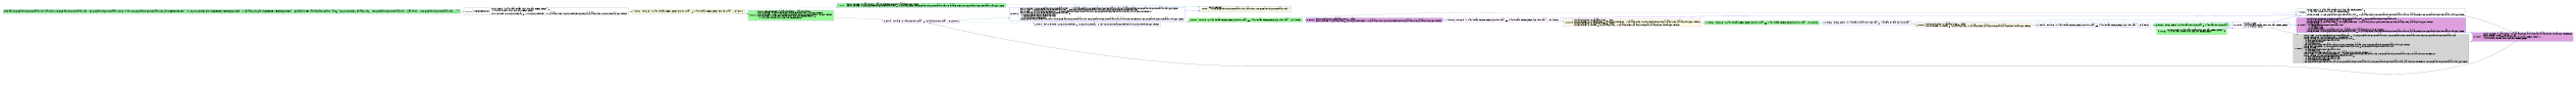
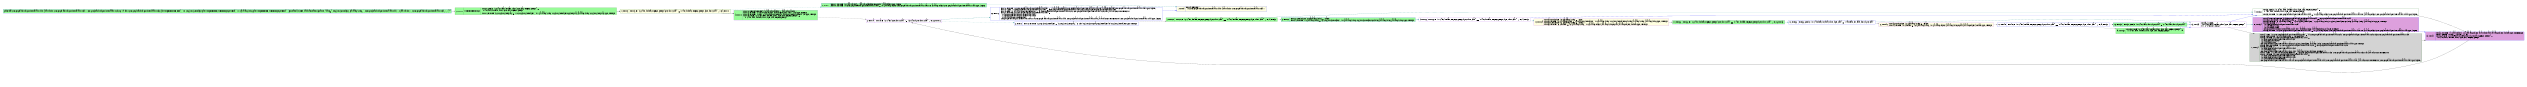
  digraph {
    rankdir=LR
    node [color=blue fillcolor=white shape=record style=filled]
    edge [color=teal]
-   n1 [color=darkgreen label="{0\:\ 0x0000|MTH_ENTER_BLOCK\l|0x0000: CONST  (r1 I:?[int, float, boolean, short, byte, char, OBJECT, ARRAY]) = \l  (0 ?[int, float, boolean, short, byte, char, OBJECT, ARRAY])\l \l0x0001: INVOKE  (r3 I:org.json.JSONArray) = (r10 I:org.json.JSONObject), (r11 I:java.lang.String) org.json.JSONObject.optJSONArray(java.lang.String):org.json.JSONArray type: VIRTUAL \l}"]
+   n1 [color=darkgreen fillcolor=palegreen label="{0\:\ 0x0000|MTH_ENTER_BLOCK\l|0x0000: CONST  (r1 I:?[int, float, boolean, short, byte, char, OBJECT, ARRAY]) = \l  (0 ?[int, float, boolean, short, byte, char, OBJECT, ARRAY])\l \l0x0001: INVOKE  (r3 I:org.json.JSONArray) = (r10 I:org.json.JSONObject), (r11 I:java.lang.String) org.json.JSONObject.optJSONArray(java.lang.String):org.json.JSONArray type: VIRTUAL \l}"]
    n2 [color=darkgreen fillcolor=lightyellow label="{1\:\ 0x0005|0x0005: IF  (r3 I:?[int, boolean, OBJECT, ARRAY, byte, short, char]) != (0 ?[int, boolean, OBJECT, ARRAY, byte, short, char])  \-\> B:4:0x0010 \l}"]
    n3 [fillcolor=palegreen label="{2\:\ 0x0007|0x0007: INVOKE  (r0 I:java.util.List) =  java.util.Collections.emptyList():java.util.List type: STATIC \l0x000b: INVOKE  (r0 I:com.google.android.gms.internal.ads.zzbbh) = (r0 I:java.lang.Object) com.google.android.gms.internal.ads.zzbas.zzm(java.lang.Object):com.google.android.gms.internal.ads.zzbbh type: STATIC \l}"]
    n4 [color=purple fillcolor=palegreen label="{4\:\ 0x0010|0x0010: NEW_INSTANCE  (r4 I:java.util.ArrayList) =  java.util.ArrayList \l0x0012: INVOKE  (r4 I:java.util.ArrayList) java.util.ArrayList.\<init\>():void type: DIRECT \l0x0015: INVOKE  (r5 I:int) = (r3 I:org.json.JSONArray) org.json.JSONArray.length():int type: VIRTUAL \l0x0019: MOVE  (r2 I:?[int, float, boolean, short, byte, char, OBJECT, ARRAY]) = \l  (r1 I:?[int, float, boolean, short, byte, char, OBJECT, ARRAY])\l \l}"]
    n5 [fillcolor=lightyellow label="{3\:\ 0x000f|0x000f: RETURN  \l  (r0 I:com.google.android.gms.internal.ads.zzbbi\<java.util.List\<com.google.android.gms.internal.ads.zzcbf\>\>)\l \l}"]
    n6 [color=purple label="{5\:\ 0x001a|0x001a: IF  (r2 I:?[int, byte, short, char]) \>= (r5 I:?[int, byte, short, char])  \-\> B:22:0x0078 \l}"]
    n7 [label="{6\:\ 0x001c|0x001c: INVOKE  (r6 I:org.json.JSONObject) = (r3 I:org.json.JSONArray), (r2 I:int) org.json.JSONArray.optJSONObject(int):org.json.JSONObject type: VIRTUAL \l}"]
    n8 [label="{22\:\ 0x0078|0x0078: INVOKE  (r0 I:com.google.android.gms.internal.ads.zzbbi) = (r4 I:java.lang.Iterable) com.google.android.gms.internal.ads.zzbas.zze(java.lang.Iterable):com.google.android.gms.internal.ads.zzbbi type: STATIC \l0x007c: SGET  (r1 I:com.google.android.gms.internal.ads.zzban) =  com.google.android.gms.internal.ads.zzcbd.zzdrp com.google.android.gms.internal.ads.zzban \l0x007e: IGET  (r2 I:java.util.concurrent.Executor) = (r9 I:com.google.android.gms.internal.ads.zzcbc) com.google.android.gms.internal.ads.zzcbc.zzfiv java.util.concurrent.Executor \l0x0080: INVOKE  (r0 I:com.google.android.gms.internal.ads.zzbbi) = \l  (r0 I:com.google.android.gms.internal.ads.zzbbi)\l  (r1 I:com.google.android.gms.internal.ads.zzban)\l  (r2 I:java.util.concurrent.Executor)\l com.google.android.gms.internal.ads.zzbas.zza(com.google.android.gms.internal.ads.zzbbi, com.google.android.gms.internal.ads.zzban, java.util.concurrent.Executor):com.google.android.gms.internal.ads.zzbbi type: STATIC \l}"]
    n9 [color=darkgreen fillcolor=palegreen label="{7\:\ 0x0020|0x0020: IF  (r6 I:?[int, boolean, OBJECT, ARRAY, byte, short, char]) == (0 ?[int, boolean, OBJECT, ARRAY, byte, short, char])  \-\> B:14:0x003c \l}"]
-   n10 [fillcolor=plum label="{8\:\ 0x0022|0x0022: CONST_STR  (r0 I:java.lang.String) =  \"name\" \l0x0024: INVOKE  (r7 I:java.lang.String) = (r6 I:org.json.JSONObject), (r0 I:java.lang.String) org.json.JSONObject.optString(java.lang.String):java.lang.String type: VIRTUAL \l}"]
+   n10 [fillcolor=palegreen label="{8\:\ 0x0022|0x0022: CONST_STR  (r0 I:java.lang.String) =  \"name\" \l0x0024: INVOKE  (r7 I:java.lang.String) = (r6 I:org.json.JSONObject), (r0 I:java.lang.String) org.json.JSONObject.optString(java.lang.String):java.lang.String type: VIRTUAL \l}"]
    n11 [color=darkgreen label="{14\:\ 0x003c|0x003c: CONST  (r0 I:?[int, float, boolean, short, byte, char, OBJECT, ARRAY]) = \l  (0 ?[int, float, boolean, short, byte, char, OBJECT, ARRAY])\l \l0x003d: INVOKE  (r0 I:com.google.android.gms.internal.ads.zzbbh) = (r0 I:java.lang.Object) com.google.android.gms.internal.ads.zzbas.zzm(java.lang.Object):com.google.android.gms.internal.ads.zzbbh type: STATIC \l}"]
    n12 [color=purple label="{9\:\ 0x0028|0x0028: IF  (r7 I:?[int, boolean, OBJECT, ARRAY, byte, short, char]) == (0 ?[int, boolean, OBJECT, ARRAY, byte, short, char])  \-\> B:14:0x003c \l}"]
    n13 [fillcolor=plum label="{15\:\ 0x0041|0x0041: INVOKE  (r4 I:java.util.List), (r0 I:java.lang.Object) java.util.List.add(java.lang.Object):boolean type: INTERFACE \l0x0044: ARITH  (r0 I:int) = (r2 I:int) + (1 int) \l0x0046: MOVE  (r2 I:?[int, float, boolean, short, byte, char, OBJECT, ARRAY]) = \l  (r0 I:?[int, float, boolean, short, byte, char, OBJECT, ARRAY])\l \l}"]
    n14 [color=purple fillcolor=lightyellow label="{10\:\ 0x002a|0x002a: CONST_STR  (r0 I:java.lang.String) =  \"type\" \l0x002c: INVOKE  (r0 I:java.lang.String) = (r6 I:org.json.JSONObject), (r0 I:java.lang.String) org.json.JSONObject.optString(java.lang.String):java.lang.String type: VIRTUAL \l0x0030: CONST_STR  (r8 I:java.lang.String) =  \"string\" \l0x0032: INVOKE  (r8 I:boolean) = (r8 I:java.lang.String), (r0 I:java.lang.Object) java.lang.String.equals(java.lang.Object):boolean type: VIRTUAL \l}"]
    n15 [color=purple fillcolor=palegreen label="{11\:\ 0x0036|0x0036: IF  (r8 I:?[int, boolean, OBJECT, ARRAY, byte, short, char]) == (0 ?[int, boolean, OBJECT, ARRAY, byte, short, char])  \-\> B:16:0x0048 \l}"]
    n16 [label="{12\:\ 0x0038|0x0038: CONST  (r0 I:?[boolean, int, float, short, byte, char]) = (1 ?[boolean, int, float, short, byte, char]) \l}"]
    n17 [color=purple fillcolor=lightyellow label="{16\:\ 0x0048|0x0048: CONST_STR  (r8 I:java.lang.String) =  \"image\" \l0x004a: INVOKE  (r0 I:boolean) = (r8 I:java.lang.String), (r0 I:java.lang.Object) java.lang.String.equals(java.lang.Object):boolean type: VIRTUAL \l}"]
    n18 [color=purple label="{13\:\ 0x0039|0x0039: SWITCH  \l  (r0 I:?[int, float, boolean, short, byte, char, OBJECT, ARRAY])\l k:[1, 2] t:[0x0054, 0x0064] \l}"]
    n19 [label="{17\:\ 0x004e|0x004e: IF  (r0 I:?[int, boolean, OBJECT, ARRAY, byte, short, char]) == (0 ?[int, boolean, OBJECT, ARRAY, byte, short, char])  \-\> B:19:0x0052 \l}"]
    n20 [fillcolor=plum label="{20\:\ 0x0054|0x0054: NEW_INSTANCE  (r0 I:com.google.android.gms.internal.ads.zzcbf) =  com.google.android.gms.internal.ads.zzcbf \l0x0056: CONST_STR  (r8 I:java.lang.String) =  \"string_value\" \l0x0058: INVOKE  (r6 I:java.lang.String) = (r6 I:org.json.JSONObject), (r8 I:java.lang.String) org.json.JSONObject.optString(java.lang.String):java.lang.String type: VIRTUAL \l0x005c: INVOKE  \l  (r0 I:com.google.android.gms.internal.ads.zzcbf)\l  (r7 I:java.lang.String)\l  (r6 I:java.lang.String)\l com.google.android.gms.internal.ads.zzcbf.\<init\>(java.lang.String, java.lang.String):void type: DIRECT \l0x005f: INVOKE  (r0 I:com.google.android.gms.internal.ads.zzbbh) = (r0 I:java.lang.Object) com.google.android.gms.internal.ads.zzbas.zzm(java.lang.Object):com.google.android.gms.internal.ads.zzbbh type: STATIC \l}"]
    n21 [color=darkgreen fillcolor=lightgrey label="{21\:\ 0x0064|0x0064: IGET  (r0 I:com.google.android.gms.internal.ads.zzcat) = (r9 I:com.google.android.gms.internal.ads.zzcbc) com.google.android.gms.internal.ads.zzcbc.zzfqx com.google.android.gms.internal.ads.zzcat \l0x0066: CONST_STR  (r8 I:java.lang.String) =  \"image_value\" \l0x0068: INVOKE  (r0 I:com.google.android.gms.internal.ads.zzbbi) = \l  (r0 I:com.google.android.gms.internal.ads.zzcat)\l  (r6 I:org.json.JSONObject)\l  (r8 I:java.lang.String)\l com.google.android.gms.internal.ads.zzcat.zzc(org.json.JSONObject, java.lang.String):com.google.android.gms.internal.ads.zzbbi type: VIRTUAL \l0x006c: NEW_INSTANCE  (r6 I:com.google.android.gms.internal.ads.zzcbe) =  com.google.android.gms.internal.ads.zzcbe \l0x006e: INVOKE  \l  (r6 I:com.google.android.gms.internal.ads.zzcbe)\l  (r7 I:java.lang.String)\l com.google.android.gms.internal.ads.zzcbe.\<init\>(java.lang.String):void type: DIRECT \l0x0071: IGET  (r7 I:java.util.concurrent.Executor) = (r9 I:com.google.android.gms.internal.ads.zzcbc) com.google.android.gms.internal.ads.zzcbc.zzfiv java.util.concurrent.Executor \l0x0073: INVOKE  (r0 I:com.google.android.gms.internal.ads.zzbbi) = \l  (r0 I:com.google.android.gms.internal.ads.zzbbi)\l  (r6 I:com.google.android.gms.internal.ads.zzban)\l  (r7 I:java.util.concurrent.Executor)\l com.google.android.gms.internal.ads.zzbas.zza(com.google.android.gms.internal.ads.zzbbi, com.google.android.gms.internal.ads.zzban, java.util.concurrent.Executor):com.google.android.gms.internal.ads.zzbbi type: STATIC \l}"]
    n22 [fillcolor=palegreen label="{18\:\ 0x0050|0x0050: CONST  (r0 I:?[int, float, short, byte, char]) = (2 ?[int, float, short, byte, char]) \l}"]
    n23 [color=darkgreen fillcolor=palegreen label="{19\:\ 0x0052|0x0052: MOVE  (r0 I:?[int, float, boolean, short, byte, char, OBJECT, ARRAY]) = \l  (r1 I:?[int, float, boolean, short, byte, char, OBJECT, ARRAY])\l \l}"]
    n24 [fillcolor=palegreen label="{public final com.google.android.gms.internal.ads.zzbbi\<java.util.List\<com.google.android.gms.internal.ads.zzcbf\>\> com.google.android.gms.internal.ads.zzcbc.zzg((r9 'this' I:com.google.android.gms.internal.ads.zzcbc A[IMMUTABLE_TYPE, THIS]), (r10 I:org.json.JSONObject A[IMMUTABLE_TYPE, METHOD_ARGUMENT]), (r11 I:java.lang.String A[IMMUTABLE_TYPE, METHOD_ARGUMENT]))  | Annotation[SYSTEM, dalvik.annotation.Signature, \{value=[(, Lorg\/json\/JSONObject;, Ljava\/lang\/String;, ), Lcom\/google\/android\/gms\/internal\/ads\/zzbbi, \<, Ljava\/util\/List, \<, Lcom\/google\/android\/gms\/internal\/ads\/zzcbf;, \>;\>;]\}]\l}"]
    n1 -> n2 [color=black]
    n2 -> n3 [style=dashed]
    n2 -> n4 [color=black]
    n3 -> n5
    n4 -> n6 [color=gray40]
    n6 -> n7 [style=dashed]
    n6 -> n8
    n7 -> n9 [color=gray40]
    n8 -> n5 [color=blue]
    n9 -> n10 [color=gray40 style=dashed]
    n9 -> n11
    n10 -> n12
    n11 -> n13 [color=black]
    n12 -> n11 [color=blue]
    n12 -> n14 [style=dashed]
    n13 -> n6 [color=black]
    n14 -> n15 [color=gray40]
    n15 -> n16 [style=dashed]
    n16 -> n17 [color=gray40]
    n16 -> n18
    n17 -> n19 [color=gray40]
    n18 -> n11 [color=blue]
    n18 -> n20
    n18 -> n21 [color=black]
    n19 -> n22 [color=black style=dashed]
    n19 -> n23 [color=gray40]
    n20 -> n13 [color=blue]
    n21 -> n13 [color=black]
    n22 -> n18
    n23 -> n18 [color=blue]
    n24 -> n1 [color=gray40]
  }
